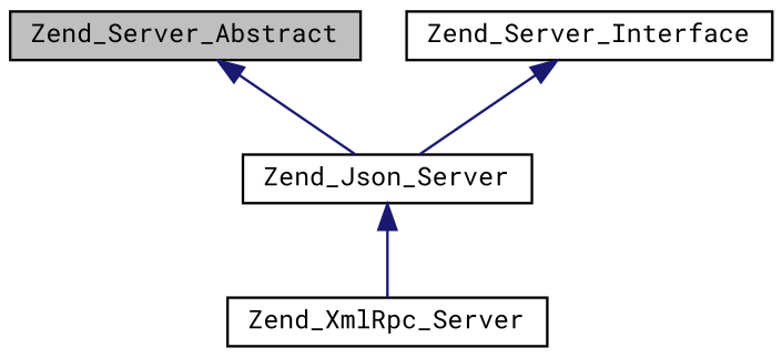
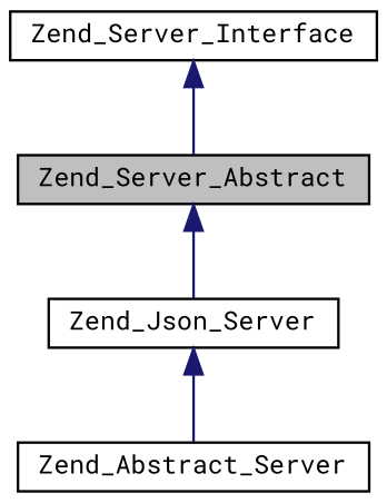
  digraph {
    fontname="Roboto Mono"
    node [color=black fillcolor=white fontname="Roboto Mono" fontsize=10 shape=record style=filled]
    edge [color=midnightblue dir=back fontname="Roboto Mono" fontsize=10 labelfontname=Helvetica labelfontsize=10 style=solid]
    n1 [fillcolor=grey75 fontcolor=black height=0.2 label=Zend_Server_Abstract width=0.4]
    n2 [height=0.2 label=Zend_Json_Server width=0.4]
-   n3 [height=0.2 label=Zend_XmlRpc_Server width=0.4]
+   n3 [height=0.2 label=Zend_Abstract_Server width=0.4]
    n4 [height=0.2 label=Zend_Server_Interface width=0.4]
    n1 -> n2
    n2 -> n3
-   n4 -> n2
+   n4 -> n1
  }
